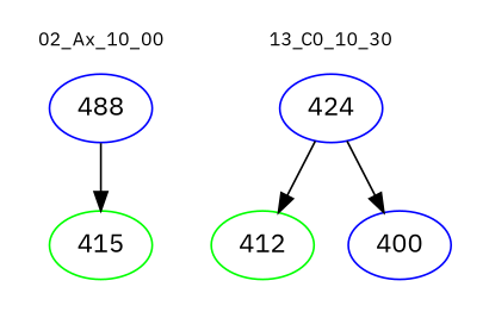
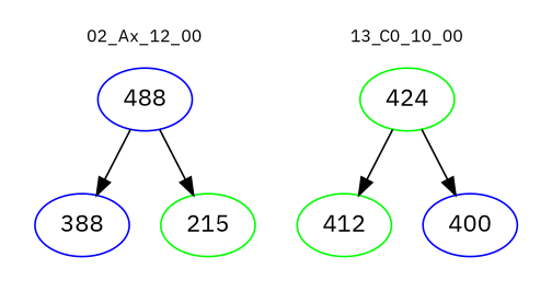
  digraph {
    fontname="IBM Plex Sans"
    node [color=blue fontname="IBM Plex Sans"]
    edge [color=black fontname="IBM Plex Sans"]
    n1 [label=488]
-   n3 [color=green label=415]
-   n4 [label=424]
+   n2 [label=388]
+   n3 [color=green label=215]
+   n4 [color=green label=424]
    n5 [color=green label=412]
    n6 [label=400]
    subgraph cluster_1 {
      color=white
      fontsize=10
-     label="02_Ax_10_00"
+     label="02_Ax_12_00"
      n1
+     n2
      n3
    }
    subgraph cluster_2 {
      color=white
      fontsize=10
-     label="13_C0_10_30"
+     label="13_C0_10_00"
      n4
      n5
      n6
    }
+   n1 -> n2
    n1 -> n3
    n4 -> n5
    n4 -> n6
  }
